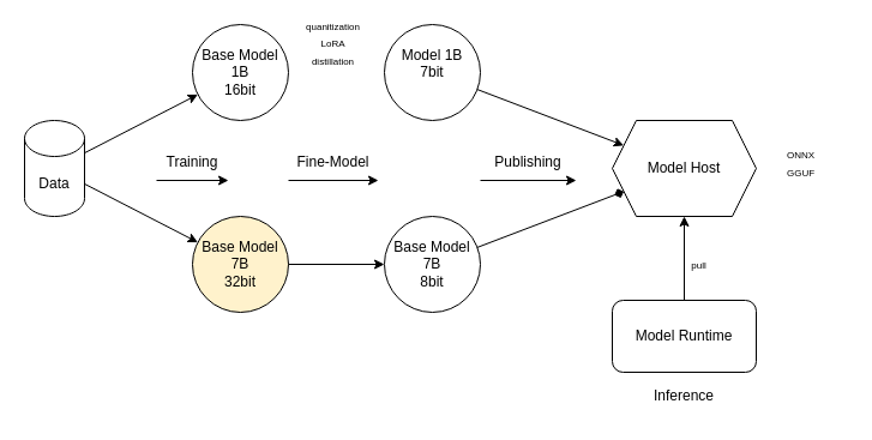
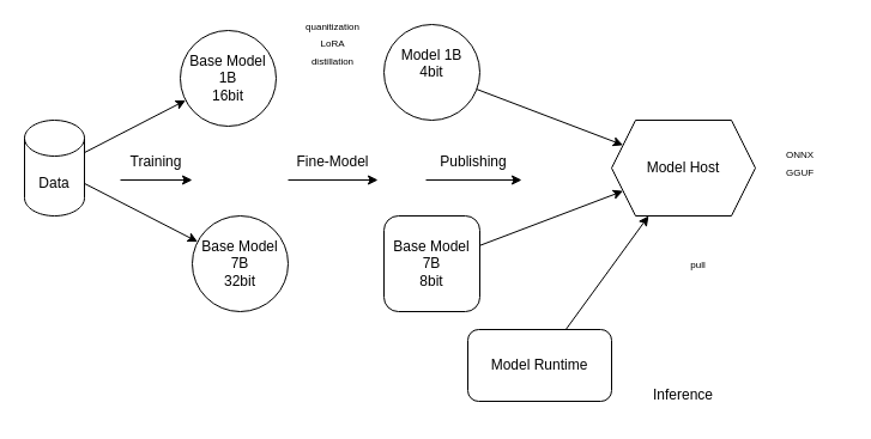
  <mxCell id="0" />
  <mxCell id="1" parent="0" />
- <mxCell id="2" value="Base Model 1B&lt;br&gt;16bit" style="ellipse;whiteSpace=wrap;html=1;aspect=fixed;" vertex="1" parent="1"><mxGeometry x="160" y="20" width="80" height="80" as="geometry" /></mxCell>
+ <mxCell id="2" value="Base Model 1B&lt;br&gt;16bit" style="ellipse;whiteSpace=wrap;html=1;aspect=fixed;" vertex="1" parent="1"><mxGeometry x="150" y="25" width="80" height="80" as="geometry" /></mxCell>
  <mxCell id="3" value="Data" style="shape=cylinder3;whiteSpace=wrap;html=1;boundedLbl=1;backgroundOutline=1;size=15;" vertex="1" parent="1"><mxGeometry x="20" y="100" width="50" height="80" as="geometry" /></mxCell>
  <mxCell id="4" value="" style="endArrow=classic;html=1;rounded=0;" edge="1" parent="1" source="3" target="2"><mxGeometry width="50" height="50" relative="1" as="geometry"><mxPoint x="280" y="190" as="sourcePoint" /><mxPoint x="140" y="140" as="targetPoint" /></mxGeometry></mxCell>
- <mxCell id="5" value="Base Model&lt;div&gt;7B&lt;/div&gt;&lt;div&gt;32bit&lt;/div&gt;" style="ellipse;whiteSpace=wrap;html=1;aspect=fixed;fillColor=#fff2cc;" vertex="1" parent="1"><mxGeometry x="160" y="180" width="80" height="80" as="geometry" /></mxCell>
+ <mxCell id="5" value="Base Model&lt;div&gt;7B&lt;/div&gt;&lt;div&gt;32bit&lt;/div&gt;" style="ellipse;whiteSpace=wrap;html=1;aspect=fixed;" vertex="1" parent="1"><mxGeometry x="160" y="180" width="80" height="80" as="geometry" /></mxCell>
  <mxCell id="6" value="" style="endArrow=classic;html=1;rounded=0;" edge="1" parent="1" source="3" target="5"><mxGeometry width="50" height="50" relative="1" as="geometry"><mxPoint x="90" y="150" as="sourcePoint" /><mxPoint x="160" y="150" as="targetPoint" /></mxGeometry></mxCell>
- <mxCell id="7" value="Training" style="text;html=1;align=center;verticalAlign=middle;whiteSpace=wrap;rounded=0;" vertex="1" parent="1"><mxGeometry x="130" y="120" width="60" height="30" as="geometry" /></mxCell>
+ <mxCell id="7" value="Training" style="text;html=1;align=center;verticalAlign=middle;whiteSpace=wrap;rounded=0;" vertex="1" parent="1"><mxGeometry x="100" y="120" width="60" height="30" as="geometry" /></mxCell>
  <mxCell id="8" value="" style="endArrow=classic;html=1;rounded=0;exitX=0;exitY=1;exitDx=0;exitDy=0;entryX=1;entryY=1;entryDx=0;entryDy=0;" edge="1" parent="1" source="7" target="7"><mxGeometry width="50" height="50" relative="1" as="geometry"><mxPoint x="90" y="166" as="sourcePoint" /><mxPoint x="150" y="150" as="targetPoint" /></mxGeometry></mxCell>
- <mxCell id="9" value="Model 1B&lt;div&gt;7bit&lt;br&gt;&lt;div&gt;&lt;br&gt;&lt;/div&gt;&lt;/div&gt;" style="ellipse;whiteSpace=wrap;html=1;aspect=fixed;" vertex="1" parent="1"><mxGeometry x="320" y="20" width="80" height="80" as="geometry" /></mxCell>
+ <mxCell id="9" value="Model 1B&lt;div&gt;4bit&lt;br&gt;&lt;div&gt;&lt;br&gt;&lt;/div&gt;&lt;/div&gt;" style="ellipse;whiteSpace=wrap;html=1;aspect=fixed;" vertex="1" parent="1"><mxGeometry x="320" y="20" width="80" height="80" as="geometry" /></mxCell>
  <mxCell id="10" value="Fine-Model" style="text;html=1;align=center;verticalAlign=middle;whiteSpace=wrap;rounded=0;" vertex="1" parent="1"><mxGeometry x="240" y="120" width="75" height="30" as="geometry" /></mxCell>
  <mxCell id="11" value="" style="endArrow=classic;html=1;rounded=0;exitX=0;exitY=1;exitDx=0;exitDy=0;entryX=1;entryY=1;entryDx=0;entryDy=0;" edge="1" parent="1" source="10" target="10"><mxGeometry width="50" height="50" relative="1" as="geometry"><mxPoint x="110" y="160" as="sourcePoint" /><mxPoint x="170" y="160" as="targetPoint" /></mxGeometry></mxCell>
- <mxCell id="12" value="Base Model&lt;div&gt;7B&lt;/div&gt;&lt;div&gt;8bit&lt;/div&gt;" style="ellipse;whiteSpace=wrap;html=1;aspect=fixed;" vertex="1" parent="1"><mxGeometry x="320" y="180" width="80" height="80" as="geometry" /></mxCell>
- <mxCell id="13" value="" style="endArrow=classic;html=1;rounded=0;exitX=1;exitY=0.5;exitDx=0;exitDy=0;entryX=0;entryY=0.5;entryDx=0;entryDy=0;" edge="1" parent="1" source="5" target="12"><mxGeometry width="50" height="50" relative="1" as="geometry"><mxPoint x="250" y="70" as="sourcePoint" /><mxPoint x="330" y="70" as="targetPoint" /></mxGeometry></mxCell>
+ <mxCell id="12" value="Base Model&lt;div&gt;7B&lt;/div&gt;&lt;div&gt;8bit&lt;/div&gt;" style="whiteSpace=wrap;html=1;aspect=fixed;rounded=1;" vertex="1" parent="1"><mxGeometry x="320" y="180" width="80" height="80" as="geometry" /></mxCell>
  <mxCell id="14" value="&lt;font style=&quot;font-size: 8px;&quot;&gt;quanitization&lt;br&gt;LoRA&lt;br&gt;distillation&lt;/font&gt;" style="text;html=1;align=center;verticalAlign=middle;whiteSpace=wrap;rounded=0;" vertex="1" parent="1"><mxGeometry x="240" y="20" width="75" height="30" as="geometry" /></mxCell>
  <mxCell id="15" value="Model Host" style="shape=hexagon;perimeter=hexagonPerimeter2;whiteSpace=wrap;html=1;fixedSize=1;" vertex="1" parent="1"><mxGeometry x="510" y="100" width="120" height="80" as="geometry" /></mxCell>
- <mxCell id="16" value="Publishing" style="text;html=1;align=center;verticalAlign=middle;whiteSpace=wrap;rounded=0;" vertex="1" parent="1"><mxGeometry x="400" y="120" width="80" height="30" as="geometry" /></mxCell>
+ <mxCell id="16" value="Publishing" style="text;html=1;align=center;verticalAlign=middle;whiteSpace=wrap;rounded=0;" vertex="1" parent="1"><mxGeometry x="355" y="120" width="80" height="30" as="geometry" /></mxCell>
  <mxCell id="17" value="" style="endArrow=classic;html=1;rounded=0;exitX=0;exitY=1;exitDx=0;exitDy=0;entryX=1;entryY=1;entryDx=0;entryDy=0;" edge="1" parent="1" source="16" target="16"><mxGeometry width="50" height="50" relative="1" as="geometry"><mxPoint x="250" y="160" as="sourcePoint" /><mxPoint x="460" y="150" as="targetPoint" /></mxGeometry></mxCell>
  <mxCell id="18" value="&lt;span style=&quot;font-size: 8px;&quot;&gt;ONNX&lt;/span&gt;&lt;div&gt;&lt;span style=&quot;font-size: 8px;&quot;&gt;GGUF&lt;/span&gt;&lt;/div&gt;" style="text;html=1;align=center;verticalAlign=middle;whiteSpace=wrap;rounded=0;" vertex="1" parent="1"><mxGeometry x="630" y="120" width="75" height="30" as="geometry" /></mxCell>
  <mxCell id="19" value="" style="endArrow=classic;html=1;rounded=0;" edge="1" parent="1" source="9" target="15"><mxGeometry width="50" height="50" relative="1" as="geometry"><mxPoint x="250" y="70" as="sourcePoint" /><mxPoint x="330" y="70" as="targetPoint" /></mxGeometry></mxCell>
- <mxCell id="20" value="" style="endArrow=diamond;html=1;rounded=0;" edge="1" parent="1" source="12" target="15"><mxGeometry width="50" height="50" relative="1" as="geometry"><mxPoint x="410" y="70" as="sourcePoint" /><mxPoint x="531" y="127" as="targetPoint" /></mxGeometry></mxCell>
- <mxCell id="21" value="Model Runtime" style="rounded=1;whiteSpace=wrap;html=1;" vertex="1" parent="1"><mxGeometry x="510" y="250" width="120" height="60" as="geometry" /></mxCell>
+ <mxCell id="20" value="" style="endArrow=classic;html=1;rounded=0;" edge="1" parent="1" source="12" target="15"><mxGeometry width="50" height="50" relative="1" as="geometry"><mxPoint x="410" y="70" as="sourcePoint" /><mxPoint x="531" y="127" as="targetPoint" /></mxGeometry></mxCell>
+ <mxCell id="21" value="Model Runtime" style="rounded=1;whiteSpace=wrap;html=1;" vertex="1" parent="1"><mxGeometry x="390" y="275" width="120" height="60" as="geometry" /></mxCell>
  <mxCell id="22" value="" style="endArrow=classic;html=1;rounded=0;" edge="1" parent="1" source="21" target="15"><mxGeometry width="50" height="50" relative="1" as="geometry"><mxPoint x="650" y="220" as="sourcePoint" /><mxPoint x="660" y="210" as="targetPoint" /></mxGeometry></mxCell>
  <mxCell id="23" value="&lt;span style=&quot;font-size: 8px;&quot;&gt;pull&lt;/span&gt;" style="text;html=1;align=center;verticalAlign=middle;whiteSpace=wrap;rounded=0;" vertex="1" parent="1"><mxGeometry x="545" y="205" width="75" height="30" as="geometry" /></mxCell>
  <mxCell id="24" value="Inference" style="text;html=1;align=center;verticalAlign=middle;whiteSpace=wrap;rounded=0;" vertex="1" parent="1"><mxGeometry x="530" y="315" width="80" height="30" as="geometry" /></mxCell>
